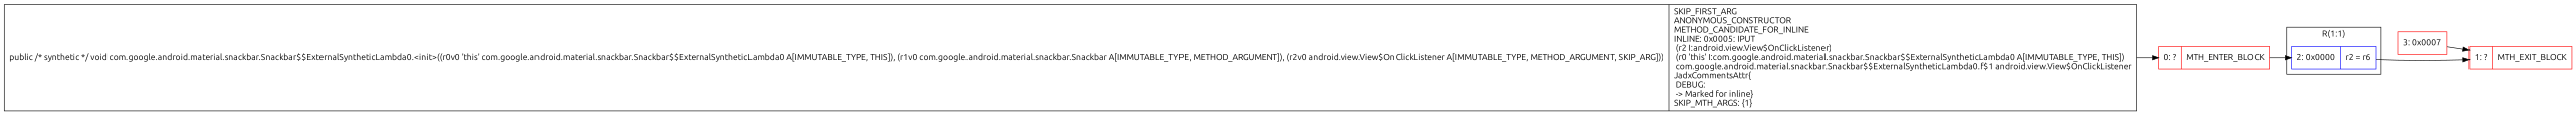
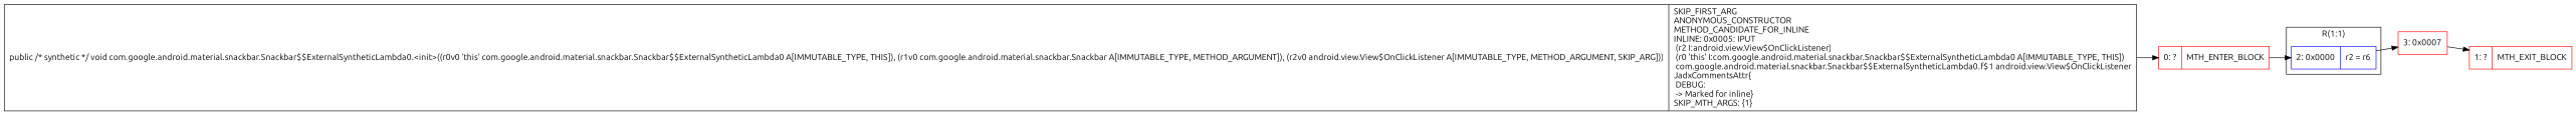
  digraph {
    fontname=Ubuntu
    rankdir=LR
    node [color=red fontname=Ubuntu shape=record]
    edge [fontname=Ubuntu]
    n1 [color=blue label="{2\:\ 0x0000|r2 = r6\l}"]
    n2 [label="{3\:\ 0x0007}"]
    n3 [label="{1\:\ ?|MTH_EXIT_BLOCK\l}"]
    n4 [label="{0\:\ ?|MTH_ENTER_BLOCK\l}"]
    n5 [label="{public \/* synthetic *\/ void com.google.android.material.snackbar.Snackbar$$ExternalSyntheticLambda0.\<init\>((r0v0 'this' com.google.android.material.snackbar.Snackbar$$ExternalSyntheticLambda0 A[IMMUTABLE_TYPE, THIS]), (r1v0 com.google.android.material.snackbar.Snackbar A[IMMUTABLE_TYPE, METHOD_ARGUMENT]), (r2v0 android.view.View$OnClickListener A[IMMUTABLE_TYPE, METHOD_ARGUMENT, SKIP_ARG]))  | SKIP_FIRST_ARG\lANONYMOUS_CONSTRUCTOR\lMETHOD_CANDIDATE_FOR_INLINE\lINLINE: 0x0005: IPUT  \l  (r2 I:android.view.View$OnClickListener)\l  (r0 'this' I:com.google.android.material.snackbar.Snackbar$$ExternalSyntheticLambda0 A[IMMUTABLE_TYPE, THIS])\l com.google.android.material.snackbar.Snackbar$$ExternalSyntheticLambda0.f$1 android.view.View$OnClickListener\lJadxCommentsAttr\{\l DEBUG: \l \-\> Marked for inline\}\lSKIP_MTH_ARGS: \{1\}\l}" color=""]
    subgraph cluster_1 {
      label="R(1:1)"
      n1
    }
-   n1 -> n3
+   n1 -> n2
    n2 -> n3
    n4 -> n1
    n5 -> n4
  }
